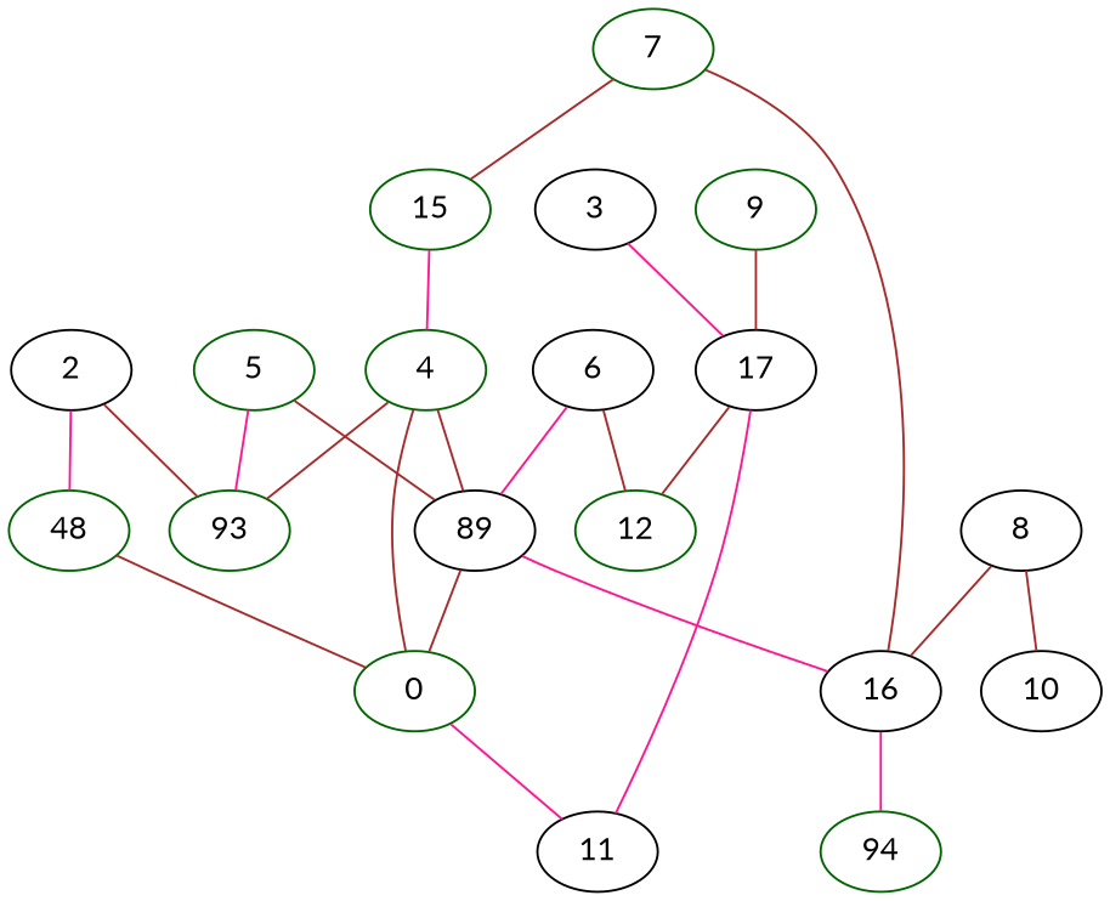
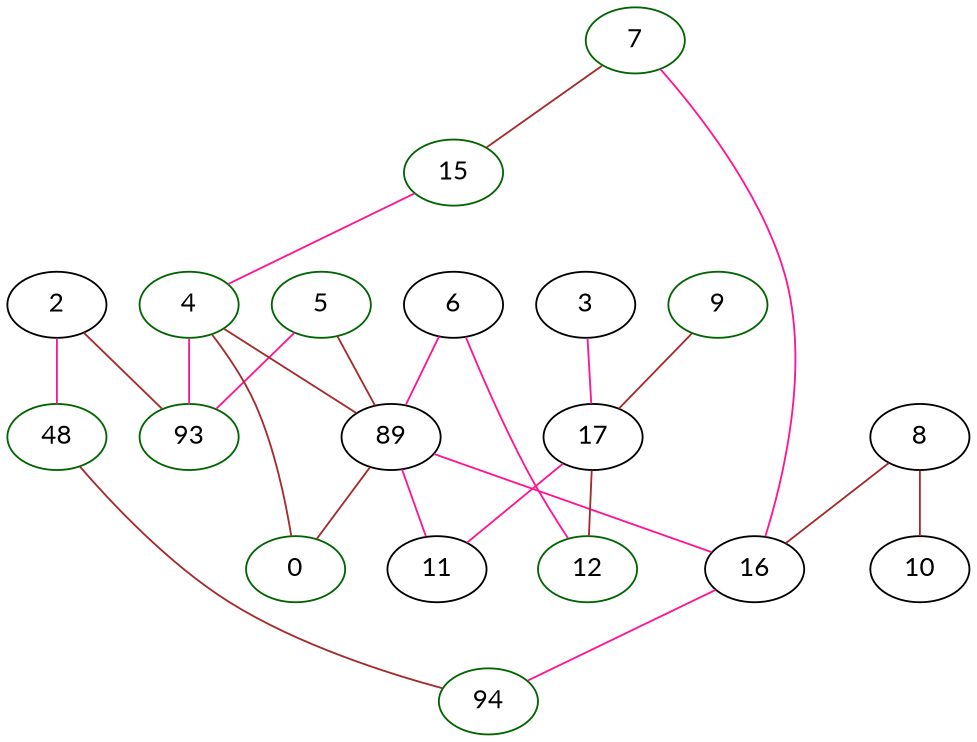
  digraph {
    fontname=Lato
    node [color=darkgreen fontname=Lato]
    edge [color=deeppink dir=none fontname=Lato]
    2 [color=black]
    n2 [label=93]
    n3 [label=48]
    8 [color=black]
    10 [color=black]
    12
    6 [color=black]
    n8 [color=black label=89]
    11 [color=black]
    0
    16 [color=black]
    n12 [label=94]
    3 [color=black]
    17 [color=black]
    5
    4
    9
    7
    15
    subgraph sub_1 {
      2
      n2
      n3
      8
      10
      12
      6
      n8
      11
      0
      16
      n12
      3
      17
      5
      4
      9
      7
      15
    }
    2 -> n2 [color=brown]
    2 -> n3
-   n3 -> 0 [color=brown]
+   n3 -> n12 [color=brown]
    8 -> 10 [color=brown]
    8 -> 16 [color=brown]
-   6 -> 12 [color=brown]
+   6 -> 12
    6 -> n8
-   0 -> 11
+   n8 -> 11
    n8 -> 0 [color=brown]
    n8 -> 16
    16 -> n12
    3 -> 17
    17 -> 12 [color=brown]
    17 -> 11
    5 -> n2
    5 -> n8 [color=brown]
-   4 -> n2 [color=brown]
+   4 -> n2
    4 -> n8 [color=brown]
    4 -> 0 [color=brown]
    9 -> 17 [color=brown]
-   7 -> 16 [color=brown]
+   7 -> 16
    7 -> 15 [color=brown]
    15 -> 4
  }
